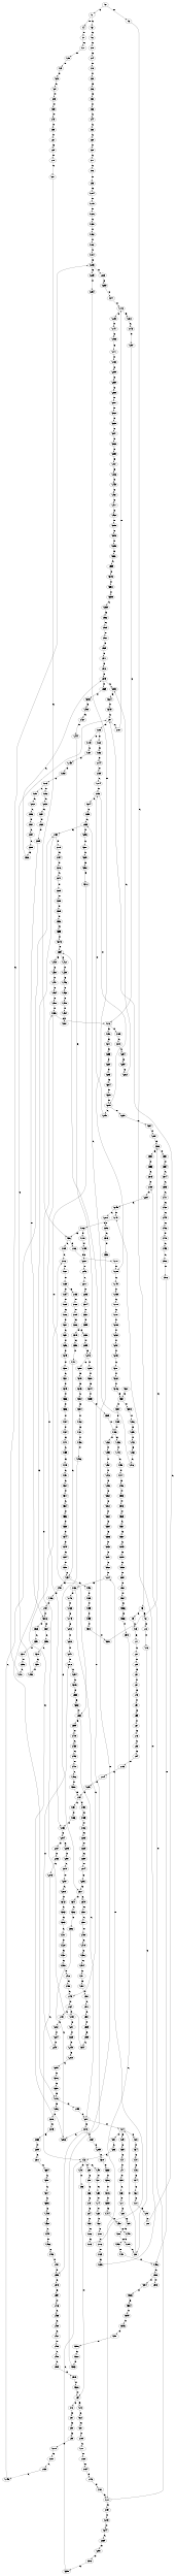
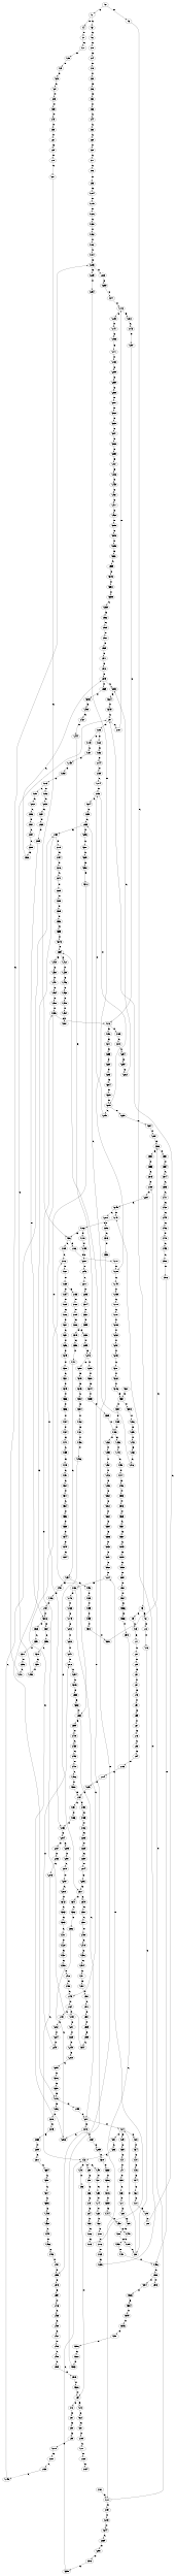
  strict digraph {
    S0
    S1
    S2
    S3
    S4
    S5
    S6
    S7
    S8
    S9
    S10
    S11
    S12
    S13
    S14
    S15
    S16
    S17
    S18
    S19
    S20
    S21
    S22
    S23
    S24
    S25
    S26
    S27
    S28
    S29
    S30
    S31
    S32
    S33
    S34
    S35
    S36
    S37
    S38
    S39
    S40
    S41
    S42
    S43
    S44
    S45
    S46
    S47
    S48
    S49
    S50
    S51
    S52
    S53
    S54
    S55
    S56
    S57
    S58
    S59
    S60
    S61
    S62
    S63
    S64
    S65
    S66
    S67
    S68
    S69
    S70
    S71
    S72
    S73
    S74
    S75
    S76
    S77
    S78
    S79
    S80
    S81
    S82
    S83
    S84
    S85
    S86
    S87
    S88
    S89
    S90
    S91
    S92
    S93
    S94
    S95
    S96
    S97
    S98
    S99
    S100
    S101
    S102
    S103
    S104
    S105
    S106
    S107
    S108
    S109
    S110
    S111
    S112
    S113
    S114
    S115
    S116
    S117
    S118
    S119
    S120
    S121
    S122
    S123
    S124
    S125
    S126
    S127
    S128
    S129
    S130
    S131
    S132
    S133
    S134
    S135
    S136
    S137
    S138
    S139
    S140
    S141
    S142
    S143
    S144
    S145
-   S146
    S147
    S148
    S149
    S150
    S151
    S152
    S153
    S154
    S155
    S156
    S157
    S158
    S159
    S160
    S161
    S162
    S163
    S164
    S165
    S166
    S167
    S168
    S169
    S170
    S171
    S172
    S173
    S174
    S175
    S176
    S177
    S178
    S179
    S180
    S181
    S182
    S183
    S184
    S185
    S186
    S187
    S188
    S189
    S190
    S191
    S192
    S193
    S194
    S195
    S196
    S197
    S198
    S199
    S200
    S201
    S202
    S203
    S204
    S205
    S206
    S207
    S208
    S209
    S210
    S211
    S212
    S213
    S214
    S215
    S216
    S217
    S218
    S219
    S220
    S221
    S222
    S223
    S224
    S225
    S226
    S227
    S228
    S229
    S230
    S231
    S232
    S233
    S234
    S235
    S236
    S237
    S238
    S239
    S240
    S241
    S242
    S243
    S244
    S245
    S246
    S247
    S248
    S249
    S250
    S251
    S252
    S253
    S254
    S255
    S256
    S257
    S258
    S259
    S260
    S261
    S262
    S263
    S264
    S265
    S266
    S267
    S268
    S269
    S270
    S271
    S272
    S273
    S274
    S275
    S276
    S277
    S278
    S279
    S280
    S281
    S282
    S283
    S284
    S285
    S286
    S287
    S288
    S289
    S290
    S291
    S292
    S293
    S294
    S295
    S296
    S297
    S298
    S299
    S300
    S301
    S302
    S303
    S304
    S305
    S306
    S307
    S308
    S309
    S310
    S311
    S312
    S313
    S314
    S315
    S316
    S317
    S318
    S319
    S320
    S321
    S322
    S323
    S324
    S325
    S326
    S327
    S328
    S329
    S330
    S331
    S332
    S333
    S334
    S335
    S336
    S337
    S338
    S339
    S340
    S341
    S342
    S343
    S344
    S345
    S346
    S347
    S348
    S349
    S350
    S351
    S352
    S353
    S354
    S355
    S356
    S357
    S358
    S359
    S360
    S361
    S362
    S363
    S364
    S365
    S366
    S367
    S368
    S369
    S370
    S371
    S372
    S373
    S374
    S375
    S376
    S377
    S378
    S379
    S380
    S381
    S382
    S383
    S384
    S385
    S386
    S387
    S388
    S389
    S390
    S391
    S392
    S393
    S394
    S395
    S396
    S397
    S398
    S399
    S400
    S401
    S402
    S403
    S404
    S405
    S406
    S407
    S408
    S409
    S410
    S411
    S412
    S413
    S414
    S415
    S416
    S417
    S418
    S419
    S420
    S421
    S422
    S423
    S424
    S425
    S426
    S427
    S428
    S429
    S430
    S431
    S432
    S433
    S434
    S435
    S436
    S437
    S438
    S439
    S440
    S441
    S442
    S443
    S444
    S445
    S446
    S447
    S448
    S449
    S450
    S451
    S452
    S453
    S454
    S455
    S456
    S457
    S458
    S459
    S460
    S461
    S462
    S463
    S464
    S465
    S466
    S467
    S468
    S469
    S470
    S471
    S472
    S473
    S474
    S475
    S476
    S477
    S478
    S479
    S480
    S481
    S482
    S483
    S484
    S485
    S486
    S487
    S488
    S489
    S490
    S491
    S492
    S493
    S494
    S495
    S496
    S497
    S498
    S499
    S500
    S501
    S502
    S503
    S504
    S505
    S506
    S507
    S508
    S509
    S510
    S511
    S512
    S513
    S514
    S515
    S516
    S517
    S518
    S519
    S520
    S521
    S522
    S523
    S524
    S525
    S526
    S528
    S529
    S530
    S531
    S532
    S533
    S534
    S527
    S535
    S536
    S537
    S538
    S539
    S540
    S541
    S542
    S543
    S544
    S545
    S546
    S547
    S548
    S549
    S550
    S551
    S552
    S553
    S554
    S555
    S556
    S557
-   S558
    S559
    S560
    S561
    S562
    S563
    S564
    S565
    S566
    S567
    S568
    S569
    S570
    S571
    S572
    S0 -> S1 [label=C]
    S0 -> S2 [label=T]
    S1 -> S3 [label=C]
    S1 -> S4 [label=T]
    S2 -> S5 [label=C]
    S3 -> S6 [label=C]
    S4 -> S7 [label=T]
    S5 -> S8 [label=G]
    S5 -> S9 [label=C]
    S6 -> S10 [label=C]
    S7 -> S11 [label=G]
    S8 -> S12 [label=G]
    S9 -> S13 [label=C]
    S10 -> S14 [label=G]
    S11 -> S15 [label=A]
    S12 -> S16 [label=A]
    S13 -> S17 [label=G]
    S14 -> S18 [label=A]
    S15 -> S19 [label=T]
    S16 -> S20 [label=C]
    S17 -> S21 [label=C]
    S18 -> S22 [label=T]
    S19 -> S23 [label=T]
    S20 -> S24 [label=A]
    S21 -> S25 [label=A]
    S22 -> S26 [label=G]
    S23 -> S27 [label=C]
    S24 -> S28 [label=C]
    S24 -> S29 [label=G]
    S24 -> S30 [label=A]
    S25 -> S31 [label=G]
    S26 -> S32 [label=G]
    S27 -> S33 [label=A]
    S28 -> S34 [label=T]
    S29 -> S35 [label=C]
    S30 -> S36 [label=C]
    S31 -> S37 [label=T]
    S32 -> S38 [label=T]
    S33 -> S39 [label=A]
    S34 -> S40 [label=C]
    S35 -> S41 [label=C]
    S36 -> S42 [label=C]
    S37 -> S43 [label=G]
    S38 -> S44 [label=C]
    S39 -> S45 [label=A]
    S40 -> S46 [label=G]
    S41 -> S47 [label=T]
    S42 -> S48 [label=T]
    S42 -> S49 [label=C]
    S42 -> S50 [label=A]
    S43 -> S51 [label=A]
    S44 -> S52 [label=C]
    S45 -> S53 [label=T]
    S46 -> S54 [label=G]
    S47 -> S55 [label=T]
    S48 -> S56 [label=T]
    S49 -> S57 [label=A]
    S50 -> S58 [label=C]
    S51 -> S59 [label=G]
    S52 -> S60 [label=C]
    S53 -> S61 [label=A]
    S54 -> S62 [label=C]
    S55 -> S63 [label=C]
    S56 -> S64 [label=A]
    S57 -> S65 [label=G]
    S58 -> S66 [label=C]
    S59 -> S67 [label=T]
    S60 -> S68 [label=A]
    S61 -> S69 [label=G]
    S62 -> S70 [label=C]
    S63 -> S71 [label=T]
    S64 -> S72 [label=C]
    S64 -> S73 [label=G]
    S65 -> S74 [label=A]
    S66 -> S75 [label=C]
    S67 -> S76 [label=G]
    S68 -> S77 [label=C]
    S69 -> S78 [label=A]
    S70 -> S79 [label=G]
    S71 -> S80 [label=C]
    S72 -> S81 [label=G]
    S73 -> S82 [label=C]
    S74 -> S83 [label=A]
    S75 -> S84 [label=G]
    S76 -> S85 [label=C]
    S77 -> S86 [label=C]
    S78 -> S87 [label=C]
    S79 -> S88 [label=A]
    S80 -> S89 [label=G]
    S81 -> S90 [label=G]
    S82 -> S91 [label=G]
    S83 -> S92 [label=T]
    S84 -> S93 [label=A]
    S85 -> S94 [label=G]
    S86 -> S95 [label=A]
    S87 -> S96 [label=G]
    S88 -> S97 [label=C]
    S89 -> S98 [label=G]
    S90 -> S99 [label=G]
    S91 -> S100 [label=A]
    S92 -> S101 [label=C]
    S93 -> S102 [label=G]
    S94 -> S103 [label=A]
    S95 -> S104 [label=G]
    S96 -> S105 [label=C]
    S96 -> S106 [label=G]
    S97 -> S107 [label=C]
    S97 -> S108 [label=A]
    S98 -> S109 [label=A]
    S99 -> S110 [label=T]
    S100 -> S111 [label=C]
    S101 -> S112 [label=T]
    S102 -> S113 [label=G]
    S103 -> S114 [label=C]
    S104 -> S115 [label=T]
    S105 -> S116 [label=G]
    S106 -> S117 [label=T]
    S107 -> S118 [label=T]
    S108 -> S119 [label=T]
    S108 -> S120 [label=A]
    S109 -> S20 [label=C]
    S110 -> S121 [label=G]
    S111 -> S122 [label=A]
    S112 -> S123 [label=A]
    S113 -> S124 [label=T]
    S114 -> S125 [label=T]
    S115 -> S126 [label=T]
    S116 -> S127 [label=T]
    S117 -> S128 [label=A]
    S118 -> S129 [label=C]
    S118 -> S130 [label=G]
    S119 -> S131 [label=C]
    S120 -> S132 [label=G]
    S121 -> S133 [label=C]
    S122 -> S134 [label=G]
    S123 -> S135 [label=G]
    S124 -> S136 [label=G]
    S125 -> S137 [label=G]
    S126 -> S138 [label=C]
    S127 -> S139 [label=A]
    S128 -> S140 [label=C]
    S129 -> S141 [label=T]
    S130 -> S142 [label=C]
    S131 -> S143 [label=A]
    S132 -> S144 [label=T]
    S133 -> S145 [label=C]
-   S134 -> S146 [label=G]
    S135 -> S147 [label=A]
    S136 -> S148 [label=T]
    S136 -> S149 [label=C]
    S137 -> S150 [label=T]
    S137 -> S151 [label=C]
    S138 -> S152 [label=A]
    S139 -> S153 [label=G]
    S139 -> S154 [label=A]
    S140 -> S155 [label=T]
    S141 -> S156 [label=C]
    S142 -> S157 [label=T]
    S143 -> S158 [label=T]
    S144 -> S159 [label=A]
    S145 -> S160 [label=G]
-   S146 -> S161 [label=T]
    S147 -> S162 [label=C]
    S148 -> S163 [label=A]
    S149 -> S164 [label=A]
    S150 -> S165 [label=G]
    S151 -> S166 [label=T]
    S152 -> S167 [label=A]
    S153 -> S168 [label=A]
    S154 -> S169 [label=A]
    S155 -> S170 [label=C]
    S156 -> S171 [label=G]
    S157 -> S172 [label=C]
    S158 -> S173 [label=C]
    S159 -> S174 [label=G]
    S160 -> S175 [label=T]
    S160 -> S176 [label=G]
    S161 -> S177 [label=C]
    S162 -> S96 [label=G]
    S162 -> S178 [label=T]
    S163 -> S179 [label=C]
    S164 -> S180 [label=T]
    S164 -> S181 [label=C]
    S165 -> S182 [label=A]
    S166 -> S183 [label=A]
    S167 -> S184 [label=C]
    S168 -> S185 [label=A]
    S169 -> S186 [label=G]
    S170 -> S187 [label=C]
    S171 -> S188 [label=T]
    S172 -> S189 [label=T]
    S172 -> S190 [label=G]
    S173 -> S191 [label=G]
    S173 -> S192 [label=A]
    S174 -> S193 [label=T]
    S175 -> S194 [label=G]
    S176 -> S195 [label=A]
    S176 -> S196 [label=G]
    S177 -> S197 [label=G]
    S177 -> S198 [label=T]
    S178 -> S199 [label=A]
    S179 -> S200 [label=C]
    S180 -> S201 [label=C]
    S181 -> S202 [label=C]
    S182 -> S203 [label=G]
    S183 -> S204 [label=C]
    S184 -> S205 [label=G]
    S185 -> S206 [label=G]
    S186 -> S207 [label=T]
    S187 -> S208 [label=T]
    S188 -> S209 [label=C]
    S189 -> S210 [label=C]
    S190 -> S211 [label=G]
    S191 -> S212 [label=C]
    S192 -> S213 [label=C]
    S193 -> S214 [label=G]
    S193 -> S215 [label=A]
    S194 -> S216 [label=T]
    S195 -> S217 [label=C]
    S196 -> S218 [label=C]
    S197 -> S219 [label=A]
    S198 -> S220 [label=A]
    S199 -> S221 [label=C]
    S200 -> S222 [label=T]
    S201 -> S223 [label=T]
    S202 -> S224 [label=T]
    S203 -> S225 [label=A]
    S204 -> S226 [label=G]
    S204 -> S227 [label=A]
    S205 -> S228 [label=A]
    S205 -> S229 [label=G]
    S206 -> S230 [label=G]
    S207 -> S231 [label=C]
    S208 -> S232 [label=T]
    S209 -> S233 [label=C]
    S210 -> S234 [label=C]
    S211 -> S235 [label=G]
    S212 -> S236 [label=G]
    S213 -> S237 [label=G]
    S214 -> S238 [label=C]
    S215 -> S239 [label=T]
    S215 -> S240 [label=G]
    S216 -> S241 [label=C]
    S217 -> S24 [label=A]
    S217 -> S242 [label=G]
    S218 -> S243 [label=G]
    S219 -> S244 [label=A]
    S220 -> S245 [label=G]
    S221 -> S246 [label=T]
    S222 -> S247 [label=T]
    S223 -> S248 [label=T]
    S224 -> S249 [label=T]
    S225 -> S250 [label=G]
    S226 -> S251 [label=A]
    S227 -> S252 [label=A]
    S228 -> S253 [label=C]
    S229 -> S254 [label=T]
    S230 -> S255 [label=A]
    S231 -> S256 [label=A]
    S232 -> S257 [label=T]
    S233 -> S258 [label=C]
    S234 -> S259 [label=G]
    S235 -> S260 [label=T]
    S236 -> S261 [label=T]
    S237 -> S262 [label=T]
    S238 -> S263 [label=C]
    S239 -> S264 [label=A]
    S240 -> S193 [label=T]
    S241 -> S265 [label=T]
    S242 -> S266 [label=C]
    S242 -> S267 [label=T]
    S243 -> S268 [label=G]
    S244 -> S269 [label=C]
    S245 -> S147 [label=A]
    S245 -> S270 [label=C]
    S246 -> S271 [label=C]
    S247 -> S272 [label=T]
    S248 -> S273 [label=G]
    S249 -> S272 [label=T]
    S250 -> S274 [label=A]
    S251 -> S275 [label=G]
    S252 -> S276 [label=C]
    S253 -> S277 [label=C]
    S254 -> S128 [label=A]
    S255 -> S278 [label=G]
    S256 -> S279 [label=T]
    S257 -> S280 [label=A]
    S258 -> S281 [label=T]
    S259 -> S282 [label=C]
    S260 -> S283 [label=A]
    S261 -> S284 [label=C]
    S262 -> S285 [label=T]
    S263 -> S160 [label=G]
    S263 -> S286 [label=T]
    S264 -> S287 [label=A]
    S265 -> S288 [label=A]
    S266 -> S116 [label=G]
    S267 -> S289 [label=C]
    S268 -> S290 [label=A]
    S269 -> S291 [label=A]
    S270 -> S292 [label=T]
    S271 -> S293 [label=A]
    S272 -> S294 [label=C]
    S273 -> S295 [label=C]
    S274 -> S296 [label=G]
    S275 -> S297 [label=A]
    S276 -> S42 [label=C]
    S277 -> S118 [label=T]
    S278 -> S298 [label=C]
    S278 -> S299 [label=A]
    S279 -> S300 [label=A]
    S280 -> S301 [label=C]
    S281 -> S302 [label=A]
    S282 -> S303 [label=C]
    S283 -> S304 [label=G]
    S284 -> S305 [label=C]
    S285 -> S306 [label=A]
    S286 -> S307 [label=C]
    S287 -> S308 [label=G]
    S288 -> S309 [label=T]
    S289 -> S310 [label=T]
    S290 -> S311 [label=G]
    S291 -> S312 [label=A]
    S292 -> S313 [label=C]
    S293 -> S314 [label=G]
    S294 -> S315 [label=C]
    S295 -> S316 [label=C]
    S296 -> S317 [label=G]
    S297 -> S318 [label=C]
    S298 -> S319 [label=G]
    S299 -> S320 [label=T]
    S300 -> S321 [label=C]
    S301 -> S322 [label=A]
    S302 -> S323 [label=C]
    S303 -> S324 [label=G]
    S304 -> S325 [label=T]
    S305 -> S326 [label=G]
    S306 -> S327 [label=G]
    S306 -> S328 [label=T]
    S307 -> S329 [label=C]
    S308 -> S330 [label=G]
    S308 -> S331 [label=T]
    S309 -> S332 [label=T]
    S310 -> S333 [label=T]
    S311 -> S334 [label=C]
    S312 -> S335 [label=C]
    S313 -> S336 [label=T]
    S314 -> S337 [label=T]
    S315 -> S338 [label=G]
    S316 -> S339 [label=G]
    S317 -> S340 [label=C]
    S317 -> S341 [label=A]
    S318 -> S342 [label=A]
    S319 -> S343 [label=G]
    S320 -> S344 [label=G]
    S321 -> S345 [label=T]
    S322 -> S346 [label=T]
    S323 -> S347 [label=G]
    S324 -> S348 [label=A]
    S325 -> S215 [label=A]
    S326 -> S349 [label=C]
    S327 -> S350 [label=C]
    S328 -> S351 [label=C]
    S329 -> S352 [label=G]
    S330 -> S353 [label=T]
    S331 -> S354 [label=A]
    S332 -> S355 [label=G]
    S333 -> S356 [label=T]
    S334 -> S357 [label=C]
    S335 -> S42 [label=C]
    S336 -> S358 [label=T]
    S337 -> S359 [label=T]
    S338 -> S360 [label=G]
    S339 -> S176 [label=G]
    S340 -> S361 [label=G]
    S341 -> S362 [label=C]
    S342 -> S363 [label=C]
    S343 -> S364 [label=C]
    S344 -> S365 [label=T]
    S345 -> S366 [label=A]
    S346 -> S367 [label=G]
    S347 -> S368 [label=C]
    S348 -> S97 [label=C]
    S349 -> S303 [label=C]
    S349 -> S369 [label=A]
    S350 -> S370 [label=C]
    S351 -> S371 [label=A]
    S352 -> S372 [label=G]
    S353 -> S373 [label=C]
    S354 -> S374 [label=C]
    S355 -> S375 [label=T]
    S356 -> S376 [label=T]
    S357 -> S377 [label=C]
    S358 -> S378 [label=C]
    S359 -> S379 [label=T]
    S360 -> S380 [label=A]
    S361 -> S381 [label=C]
    S362 -> S382 [label=G]
    S363 -> S383 [label=G]
    S364 -> S384 [label=G]
    S365 -> S385 [label=T]
    S366 -> S386 [label=T]
    S367 -> S387 [label=T]
    S367 -> S388 [label=A]
    S368 -> S389 [label=C]
    S369 -> S390 [label=A]
    S370 -> S391 [label=G]
    S371 -> S392 [label=A]
    S372 -> S380 [label=A]
    S373 -> S198 [label=T]
    S374 -> S393 [label=C]
    S375 -> S394 [label=T]
    S376 -> S395 [label=T]
    S377 -> S396 [label=C]
    S378 -> S397 [label=G]
    S379 -> S398 [label=G]
    S380 -> S217 [label=C]
    S380 -> S399 [label=G]
    S381 -> S400 [label=A]
    S382 -> S266 [label=C]
    S383 -> S401 [label=C]
    S384 -> S402 [label=A]
    S385 -> S403 [label=A]
    S386 -> S404 [label=A]
    S387 -> S405 [label=T]
    S388 -> S406 [label=A]
    S389 -> S407 [label=G]
    S390 -> S408 [label=G]
    S391 -> S409 [label=A]
    S392 -> S410 [label=C]
    S393 -> S411 [label=C]
    S394 -> S412 [label=C]
    S394 -> S413 [label=G]
    S395 -> S414 [label=G]
    S396 -> S415 [label=C]
    S397 -> S416 [label=A]
    S398 -> S417 [label=A]
    S399 -> S418 [label=A]
    S400 -> S419 [label=G]
    S401 -> S420 [label=A]
    S402 -> S421 [label=G]
    S403 -> S422 [label=T]
    S403 -> S423 [label=G]
    S404 -> S424 [label=T]
    S405 -> S403 [label=A]
    S406 -> S425 [label=G]
    S407 -> S426 [label=G]
    S408 -> S427 [label=G]
    S409 -> S97 [label=C]
    S410 -> S205 [label=G]
    S411 -> S428 [label=G]
    S412 -> S429 [label=A]
    S413 -> S430 [label=C]
    S414 -> S431 [label=T]
    S415 -> S432 [label=G]
    S416 -> S433 [label=C]
    S417 -> S434 [label=C]
    S418 -> S435 [label=C]
    S419 -> S436 [label=C]
    S420 -> S437 [label=G]
    S421 -> S438 [label=A]
    S422 -> S439 [label=A]
    S423 -> S440 [label=T]
    S424 -> S441 [label=G]
    S425 -> S442 [label=T]
    S426 -> S443 [label=C]
    S427 -> S444 [label=A]
    S428 -> S445 [label=G]
    S429 -> S446 [label=G]
    S430 -> S447 [label=T]
    S431 -> S448 [label=C]
    S432 -> S449 [label=C]
    S433 -> S450 [label=G]
    S434 -> S451 [label=G]
    S434 -> S452 [label=C]
    S435 -> S453 [label=G]
    S436 -> S454 [label=G]
    S437 -> S455 [label=G]
    S438 -> S456 [label=A]
    S439 -> S457 [label=A]
    S440 -> S458 [label=C]
    S441 -> S459 [label=C]
    S442 -> S460 [label=G]
    S443 -> S461 [label=C]
    S444 -> S278 [label=G]
    S445 -> S462 [label=G]
    S446 -> S463 [label=G]
    S447 -> S464 [label=G]
    S448 -> S465 [label=C]
    S449 -> S466 [label=T]
    S450 -> S467 [label=G]
    S451 -> S468 [label=T]
    S452 -> S469 [label=T]
    S453 -> S470 [label=A]
    S454 -> S471 [label=C]
    S455 -> S472 [label=T]
    S456 -> S317 [label=G]
    S457 -> S473 [label=T]
    S458 -> S474 [label=T]
    S459 -> S475 [label=G]
    S460 -> S476 [label=C]
    S461 -> S477 [label=C]
    S462 -> S478 [label=T]
    S463 -> S479 [label=G]
    S464 -> S480 [label=C]
    S465 -> S481 [label=T]
    S466 -> S482 [label=C]
    S467 -> S483 [label=A]
    S468 -> S484 [label=T]
    S469 -> S485 [label=A]
    S470 -> S486 [label=C]
    S471 -> S487 [label=G]
    S472 -> S488 [label=G]
    S473 -> S489 [label=G]
    S474 -> S490 [label=G]
    S475 -> S491 [label=C]
    S476 -> S263 [label=C]
    S477 -> S492 [label=C]
    S478 -> S493 [label=C]
    S479 -> S494 [label=T]
    S480 -> S495 [label=T]
    S481 -> S496 [label=A]
    S482 -> S497 [label=T]
    S483 -> S498 [label=C]
    S484 -> S306 [label=A]
    S485 -> S499 [label=T]
    S486 -> S500 [label=T]
    S487 -> S501 [label=A]
    S488 -> S149 [label=C]
    S489 -> S502 [label=C]
    S490 -> S503 [label=A]
    S491 -> S504 [label=C]
    S492 -> S505 [label=T]
    S493 -> S506 [label=C]
    S494 -> S507 [label=A]
    S495 -> S172 [label=C]
    S495 -> S183 [label=A]
    S496 -> S508 [label=C]
    S497 -> S358 [label=T]
    S498 -> S509 [label=C]
    S499 -> S510 [label=A]
    S500 -> S137 [label=G]
    S501 -> S511 [label=G]
    S502 -> S512 [label=C]
    S503 -> S513 [label=A]
    S504 -> S514 [label=A]
    S505 -> S515 [label=C]
    S506 -> S516 [label=T]
    S508 -> S517 [label=T]
    S508 -> S518 [label=A]
    S509 -> S519 [label=T]
    S510 -> S520 [label=A]
    S511 -> S521 [label=C]
    S512 -> S522 [label=A]
    S513 -> S523 [label=A]
    S514 -> S524 [label=C]
    S515 -> S525 [label=T]
    S516 -> S496 [label=A]
    S517 -> S526 [label=A]
    S519 -> S528 [label=T]
    S520 -> S308 [label=G]
    S521 -> S529 [label=T]
    S522 -> S530 [label=C]
    S523 -> S531 [label=C]
    S524 -> S532 [label=A]
    S525 -> S533 [label=G]
    S526 -> S534 [label=G]
    S528 -> S64 [label=A]
    S529 -> S535 [label=G]
    S530 -> S536 [label=G]
    S531 -> S537 [label=G]
    S532 -> S538 [label=T]
    S533 -> S539 [label=C]
    S534 -> S540 [label=A]
    S527 -> S367 [label=G]
    S535 -> S541 [label=C]
    S536 -> S542 [label=A]
    S537 -> S543 [label=C]
    S538 -> S544 [label=T]
    S539 -> S545 [label=C]
    S540 -> S546 [label=A]
    S541 -> S495 [label=T]
    S542 -> S547 [label=G]
    S543 -> S548 [label=G]
    S544 -> S549 [label=T]
    S545 -> S550 [label=A]
    S546 -> S551 [label=T]
    S547 -> S552 [label=G]
    S548 -> S553 [label=C]
    S549 -> S554 [label=G]
    S550 -> S555 [label=T]
    S551 -> S556 [label=T]
    S552 -> S124 [label=T]
    S553 -> S557 [label=T]
-   S554 -> S558 [label=A]
    S555 -> S559 [label=C]
    S556 -> S560 [label=G]
    S557 -> S561 [label=C]
-   S558 -> S434 [label=C]
    S559 -> S562 [label=G]
    S560 -> S563 [label=T]
    S561 -> S564 [label=A]
    S562 -> S565 [label=G]
    S563 -> S394 [label=T]
    S564 -> S566 [label=G]
    S565 -> S567 [label=T]
    S566 -> S568 [label=G]
    S567 -> S569 [label=C]
    S568 -> S570 [label=T]
    S569 -> S571 [label=C]
    S570 -> S177 [label=C]
    S571 -> S572 [label=G]
    S572 -> S349 [label=C]
  }
